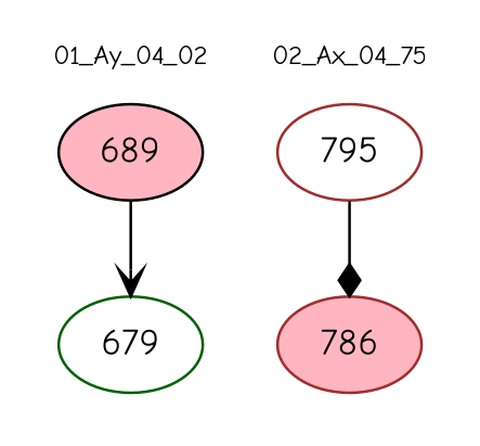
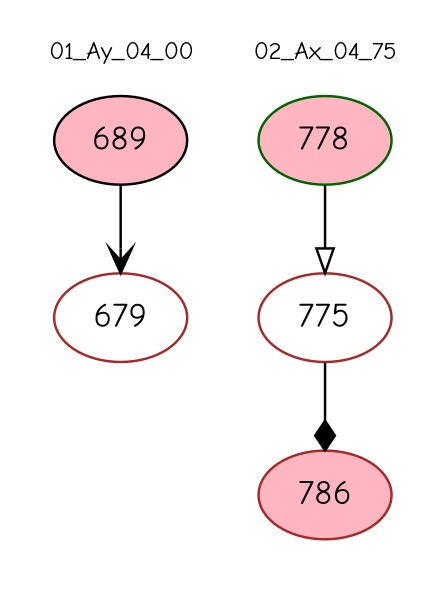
  digraph {
    fontname="Comic Neue"
    node [color=darkgreen fillcolor=lightpink fontname="Comic Neue" style=filled]
    edge [color=black fontname="Comic Neue" style=solid]
    n1 [color=black label=689]
-   n2 [fillcolor=white label=679]
-   n4 [color=brown fillcolor=white label=795]
+   n2 [color=brown fillcolor=white label=679]
+   n3 [label=778]
+   n4 [color=brown fillcolor=white label=775]
    n5 [color=brown label=786]
    subgraph cluster_1 {
      color=white
      fontsize=10
-     label="01_Ay_04_02"
+     label="01_Ay_04_00"
      n1
      n2
    }
    subgraph cluster_2 {
      color=white
      fontsize=10
      label="02_Ax_04_75"
+     n3
      n4
      n5
    }
    n1 -> n2 [arrowhead=vee]
+   n3 -> n4 [arrowhead=onormal]
    n4 -> n5 [arrowhead=diamond]
  }
